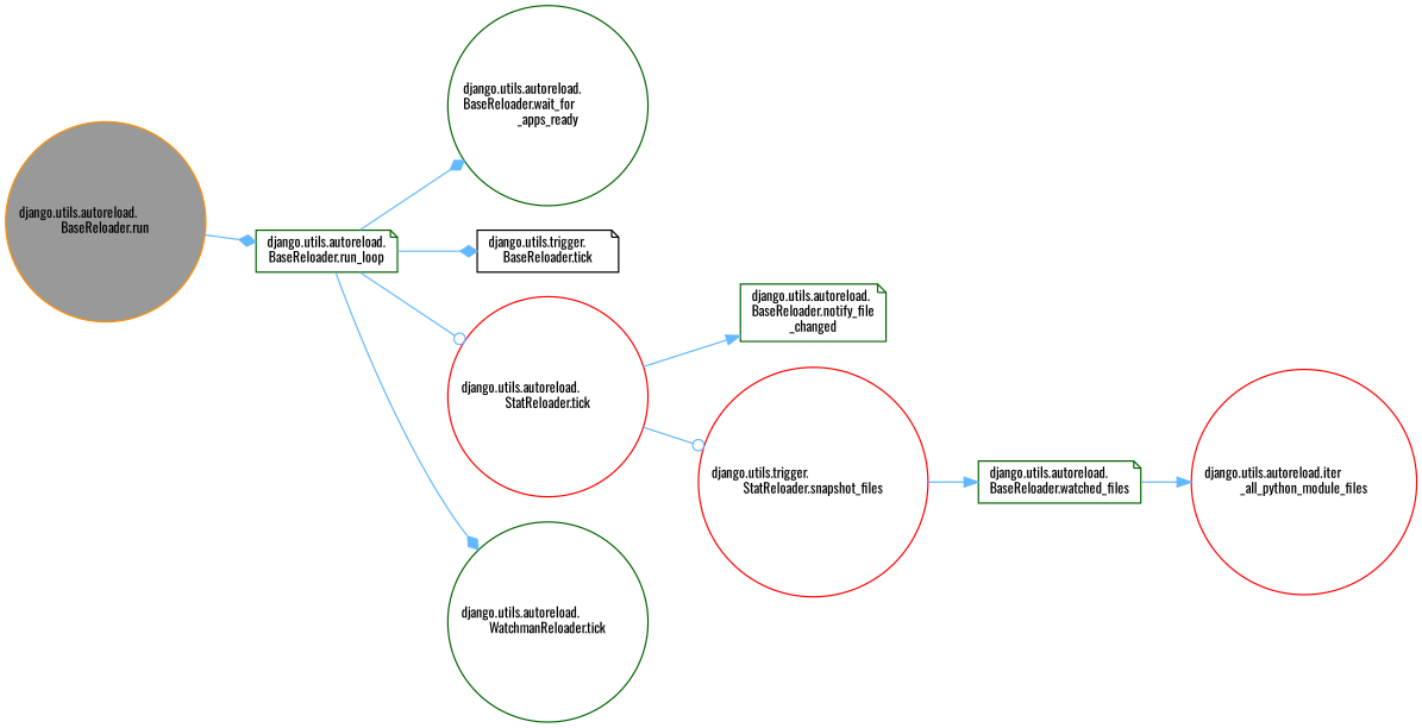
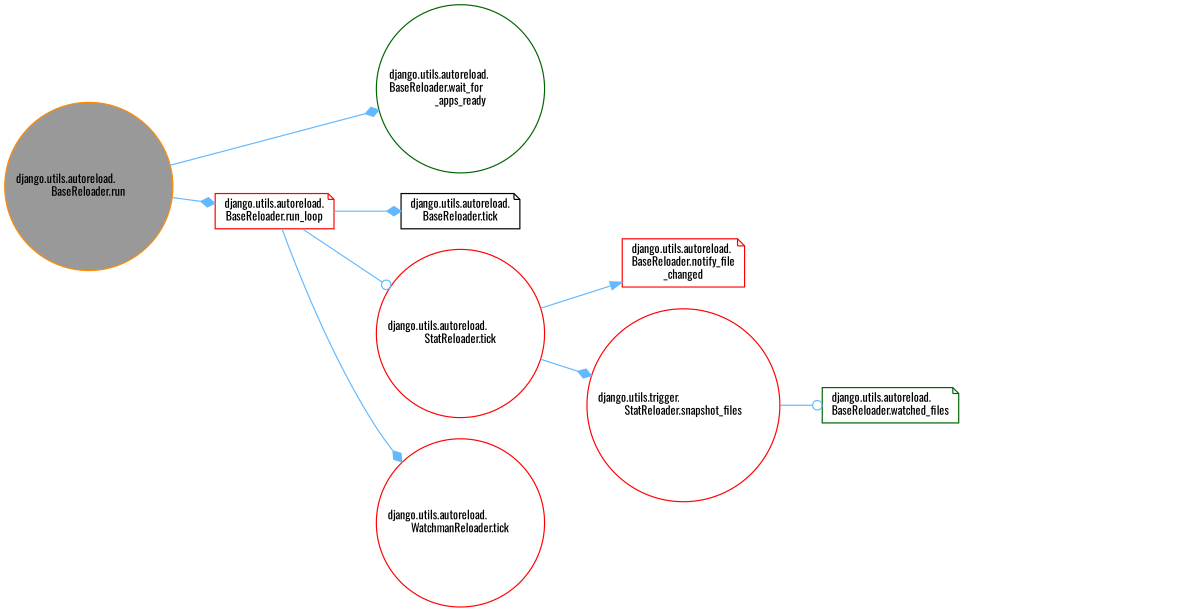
  digraph {
    fontname=Oswald
    rankdir=LR
    node [color=darkgreen fillcolor=white fontname=Oswald fontsize=10 shape=circle style=filled]
    edge [arrowhead=diamond color=steelblue1 fontname=Oswald fontsize=10 labelfontname=Helvetica labelfontsize=10 style=solid]
    n1 [color=darkorange fillcolor=grey60 fontcolor=black height=0.2 label="django.utils.autoreload.\lBaseReloader.run" width=0.4]
-   n2 [height=0.2 label="django.utils.autoreload.\lBaseReloader.run_loop" shape=note width=0.4]
+   n2 [color=red height=0.2 label="django.utils.autoreload.\lBaseReloader.run_loop" shape=note width=0.4]
    n3 [height=0.2 label="django.utils.autoreload.\lBaseReloader.wait_for\l_apps_ready" width=0.4]
-   n4 [color=black height=0.2 label="django.utils.trigger.\lBaseReloader.tick" shape=note width=0.4]
+   n4 [color=black height=0.2 label="django.utils.autoreload.\lBaseReloader.tick" shape=note width=0.4]
    n5 [color=red height=0.2 label="django.utils.autoreload.\lStatReloader.tick" width=0.4]
-   n6 [height=0.2 label="django.utils.autoreload.\lWatchmanReloader.tick" width=0.4]
-   n7 [height=0.2 label="django.utils.autoreload.\lBaseReloader.notify_file\l_changed" shape=note width=0.4]
+   n6 [color=red height=0.2 label="django.utils.autoreload.\lWatchmanReloader.tick" width=0.4]
+   n7 [color=red height=0.2 label="django.utils.autoreload.\lBaseReloader.notify_file\l_changed" shape=note width=0.4]
    n8 [color=red height=0.2 label="django.utils.trigger.\lStatReloader.snapshot_files" width=0.4]
    n9 [height=0.2 label="django.utils.autoreload.\lBaseReloader.watched_files" shape=note width=0.4]
-   n10 [color=red height=0.2 label="django.utils.autoreload.iter\l_all_python_module_files" width=0.4]
    n1 -> n2
-   n2 -> n3
+   n1 -> n3
    n2 -> n4
    n2 -> n5 [arrowhead=odot]
    n2 -> n6
    n5 -> n7 [arrowhead=normal]
-   n5 -> n8 [arrowhead=odot]
-   n8 -> n9 [arrowhead=normal]
-   n9 -> n10 [arrowhead=normal]
+   n5 -> n8
+   n8 -> n9 [arrowhead=odot]
  }
